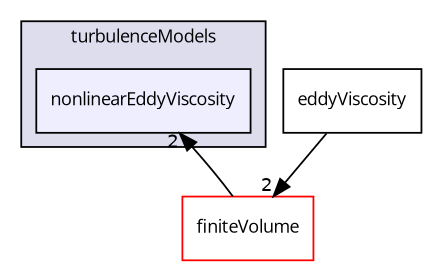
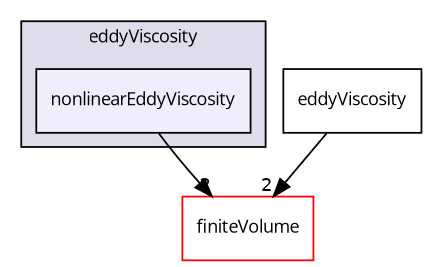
  digraph {
    compound=true
    fontname="Open Sans"
    node [fontname="Open Sans" fontsize=10 shape=box]
    edge [fontname="Open Sans" headlabel=2 labeldistance=1.5 labelfontname=Helvetica labelfontsize=10]
    n1 [fillcolor="#eeeeff" label=nonlinearEddyViscosity pencolor=black style=filled]
    n2 [color=red label=finiteVolume]
    n3 [label=eddyViscosity]
    subgraph cluster_1 {
      bgcolor="#ddddee"
      fontsize=10
-     label=turbulenceModels
+     label=eddyViscosity
      pencolor=black
      n1
    }
-   n2 -> n1
+   n1 -> n2
    n3 -> n2
  }
